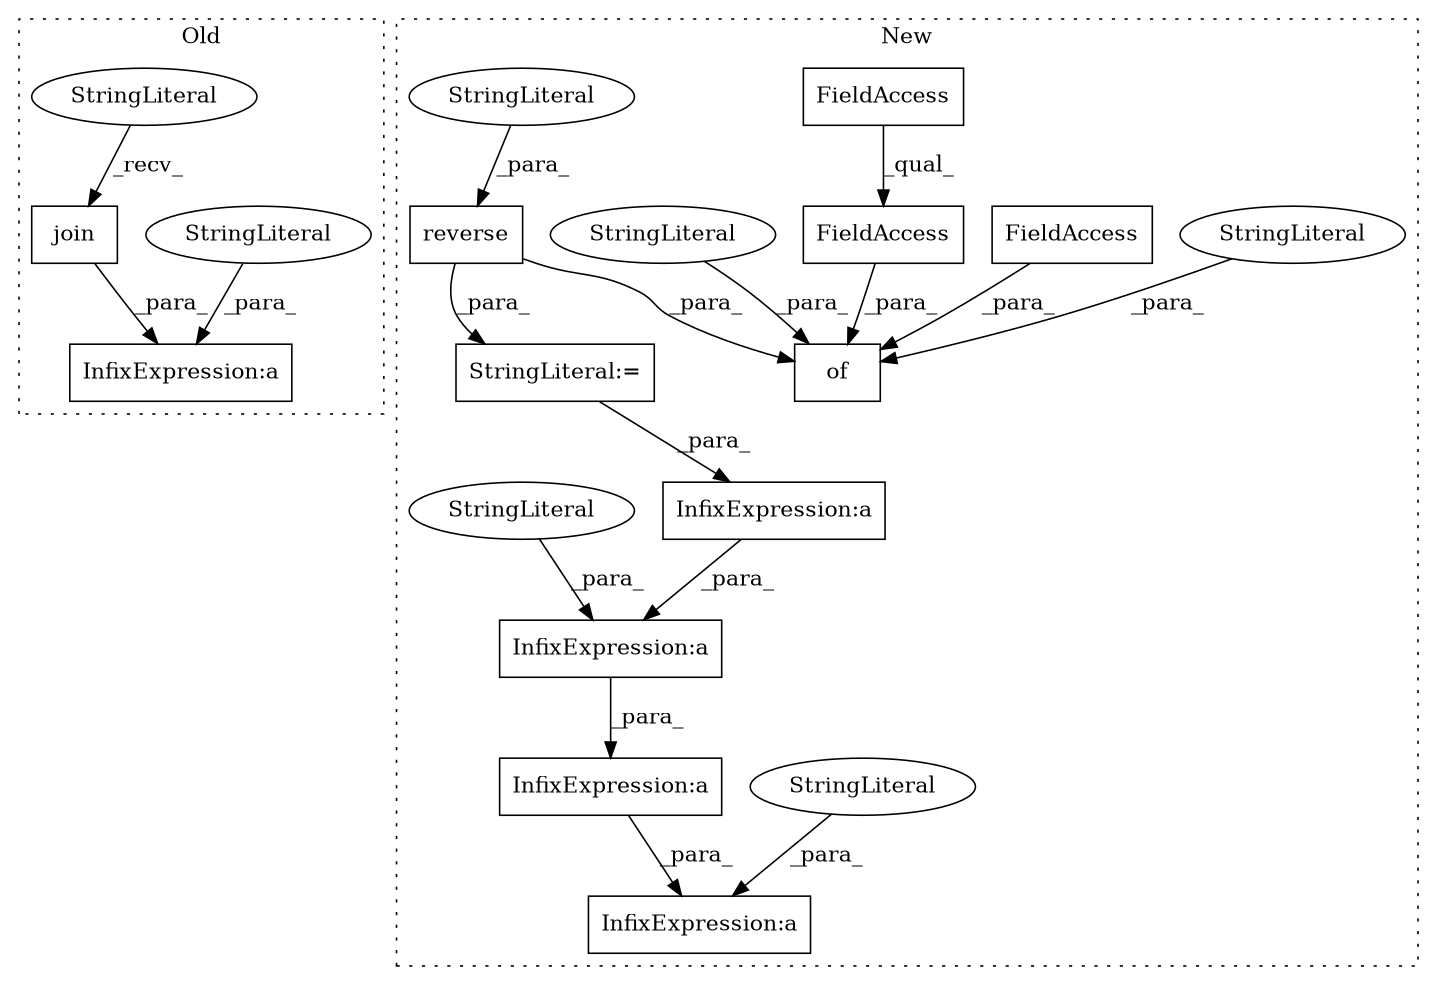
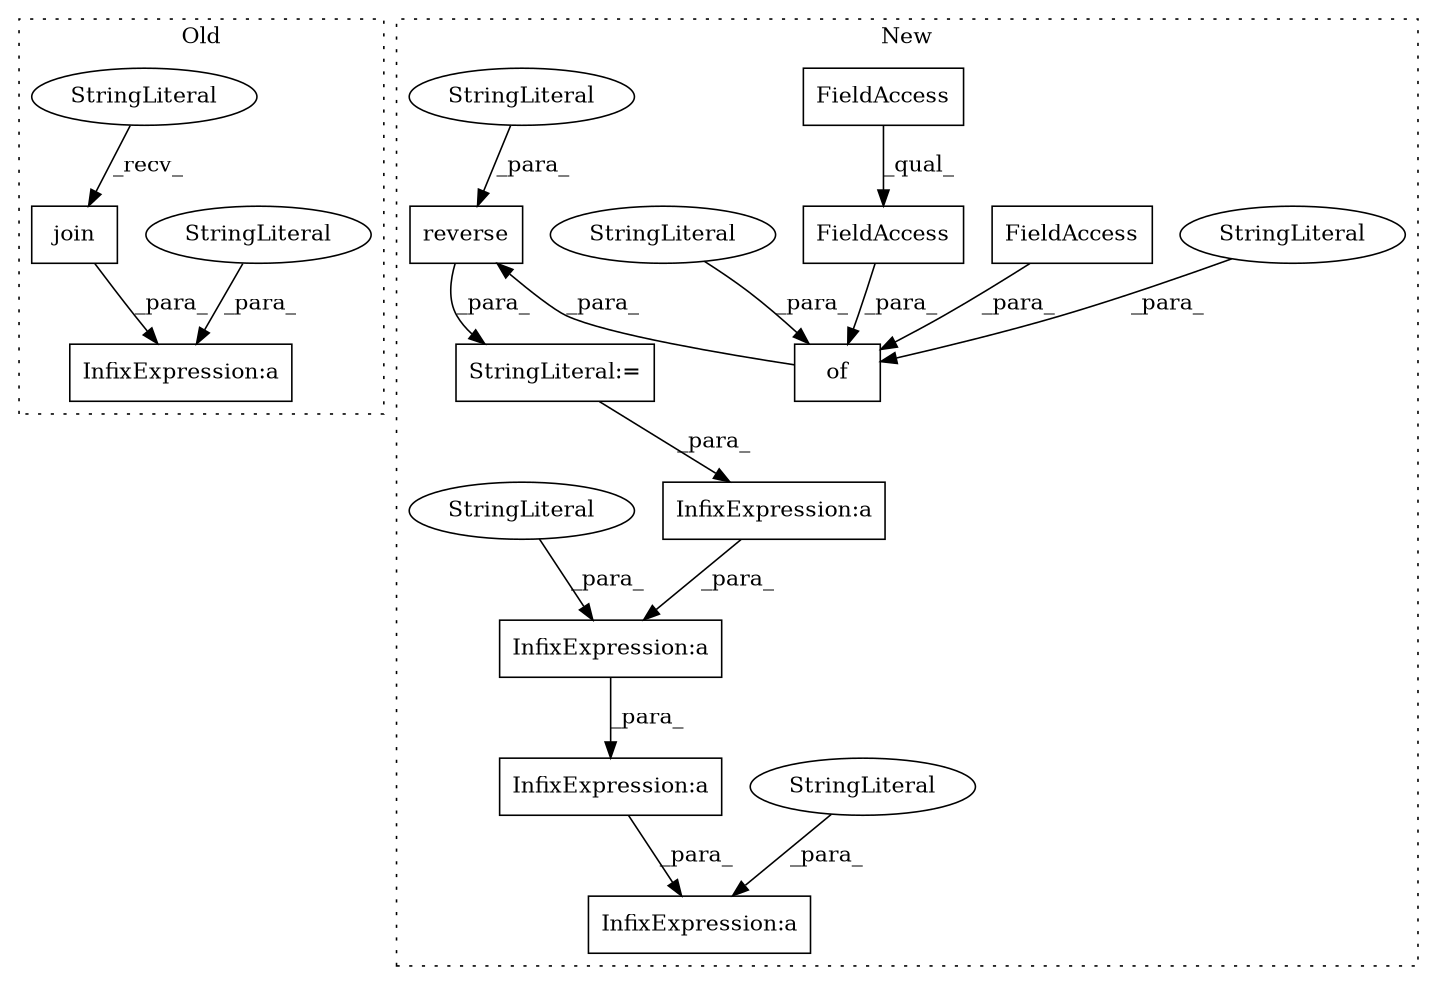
  digraph {
    node [a=45 l=3 s=4508 shape=box]
    n1 [a=32 l="5,1" label=join s="4104,4115"]
    n2 [a=27 label="InfixExpression:a" s=4096]
    n3 [l=18 label=StringLiteral s=4078 shape=ellipse]
    n4 [l=4 label=StringLiteral s=4099 shape=ellipse]
    n5 [a=32 l="8,1" label=reverse s="4380,4547"]
    n6 [a=27 label="InfixExpression:a" s=4613]
    n7 [a=27 label="InfixExpression:a" s=4604]
    n8 [a=27 label="InfixExpression:a" s=4588]
    n9 [a=27 label="InfixExpression:a" s=4625]
    n10 [a=32 l="3,1" label=of s="4440,4546"]
    n11 [a=22 l=33 label=FieldAccess s=4458]
    n12 [a=22 l=18 label=FieldAccess]
    n13 [a=22 l=12 label=FieldAccess]
    n14 [l=15 label=StringLiteral s=4492 shape=ellipse]
    n15 [l=12 label=StringLiteral s=4628 shape=ellipse]
    n16 [a=7 l=1 label="StringLiteral:=" s=4379]
    n17 [l=47 label=StringLiteral s=4388 shape=ellipse]
    n18 [l=5 label=StringLiteral s=4607 shape=ellipse]
    n19 [l=14 label=StringLiteral s=4443 shape=ellipse]
    subgraph cluster_1 {
      label=Old
      style=dotted
      n1
      n2
      n3
      n4
    }
    subgraph cluster_2 {
      label=New
      style=dotted
      n5
      n6
      n7
      n8
      n9
      n10
      n11
      n12
      n13
      n14
      n15
      n16
      n17
      n18
      n19
    }
    n1 -> n2 [label=_para_]
    n3 -> n2 [label=_para_]
    n4 -> n1 [label=_recv_]
    n5 -> n16 [label=_para_]
    n6 -> n9 [label=_para_]
    n7 -> n6 [label=_para_]
    n8 -> n7 [label=_para_]
-   n5 -> n10 [label=_para_]
+   n10 -> n5 [label=_para_]
    n11 -> n10 [label=_para_]
    n12 -> n10 [label=_para_]
    n13 -> n12 [label=_qual_]
    n14 -> n10 [label=_para_]
    n15 -> n9 [label=_para_]
    n16 -> n8 [label=_para_]
    n17 -> n5 [label=_para_]
    n18 -> n7 [label=_para_]
    n19 -> n10 [label=_para_]
  }
